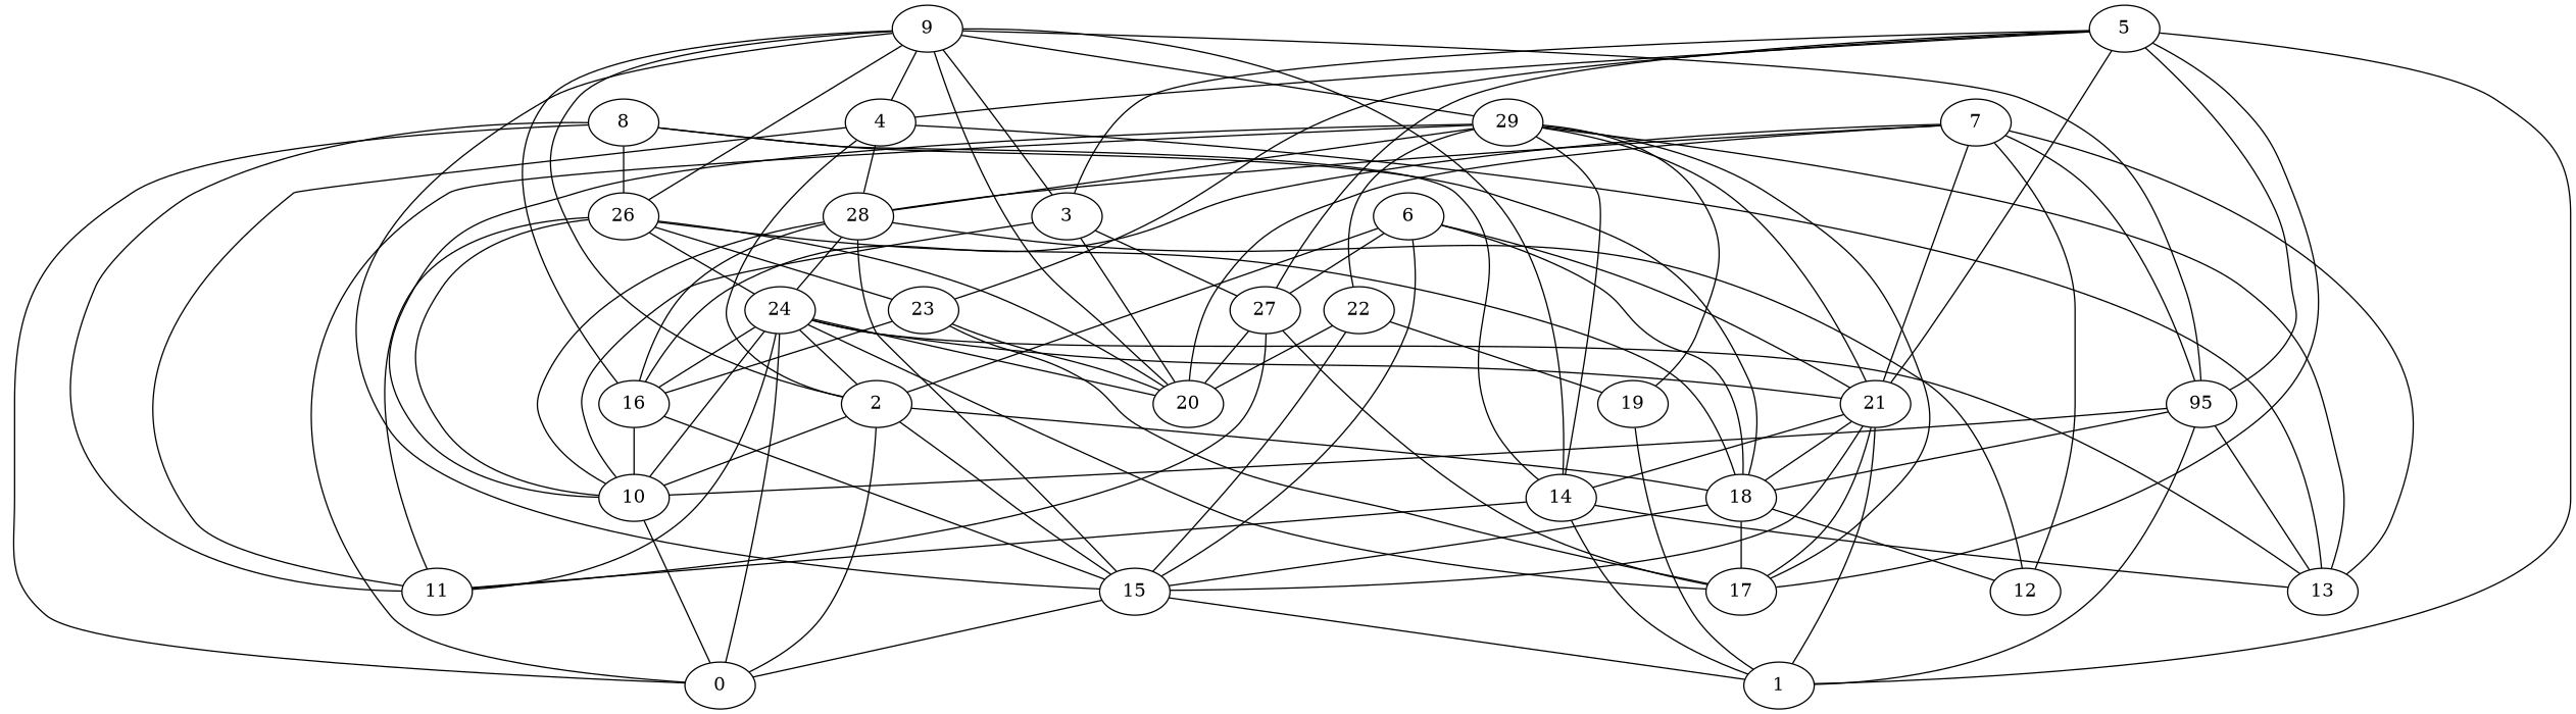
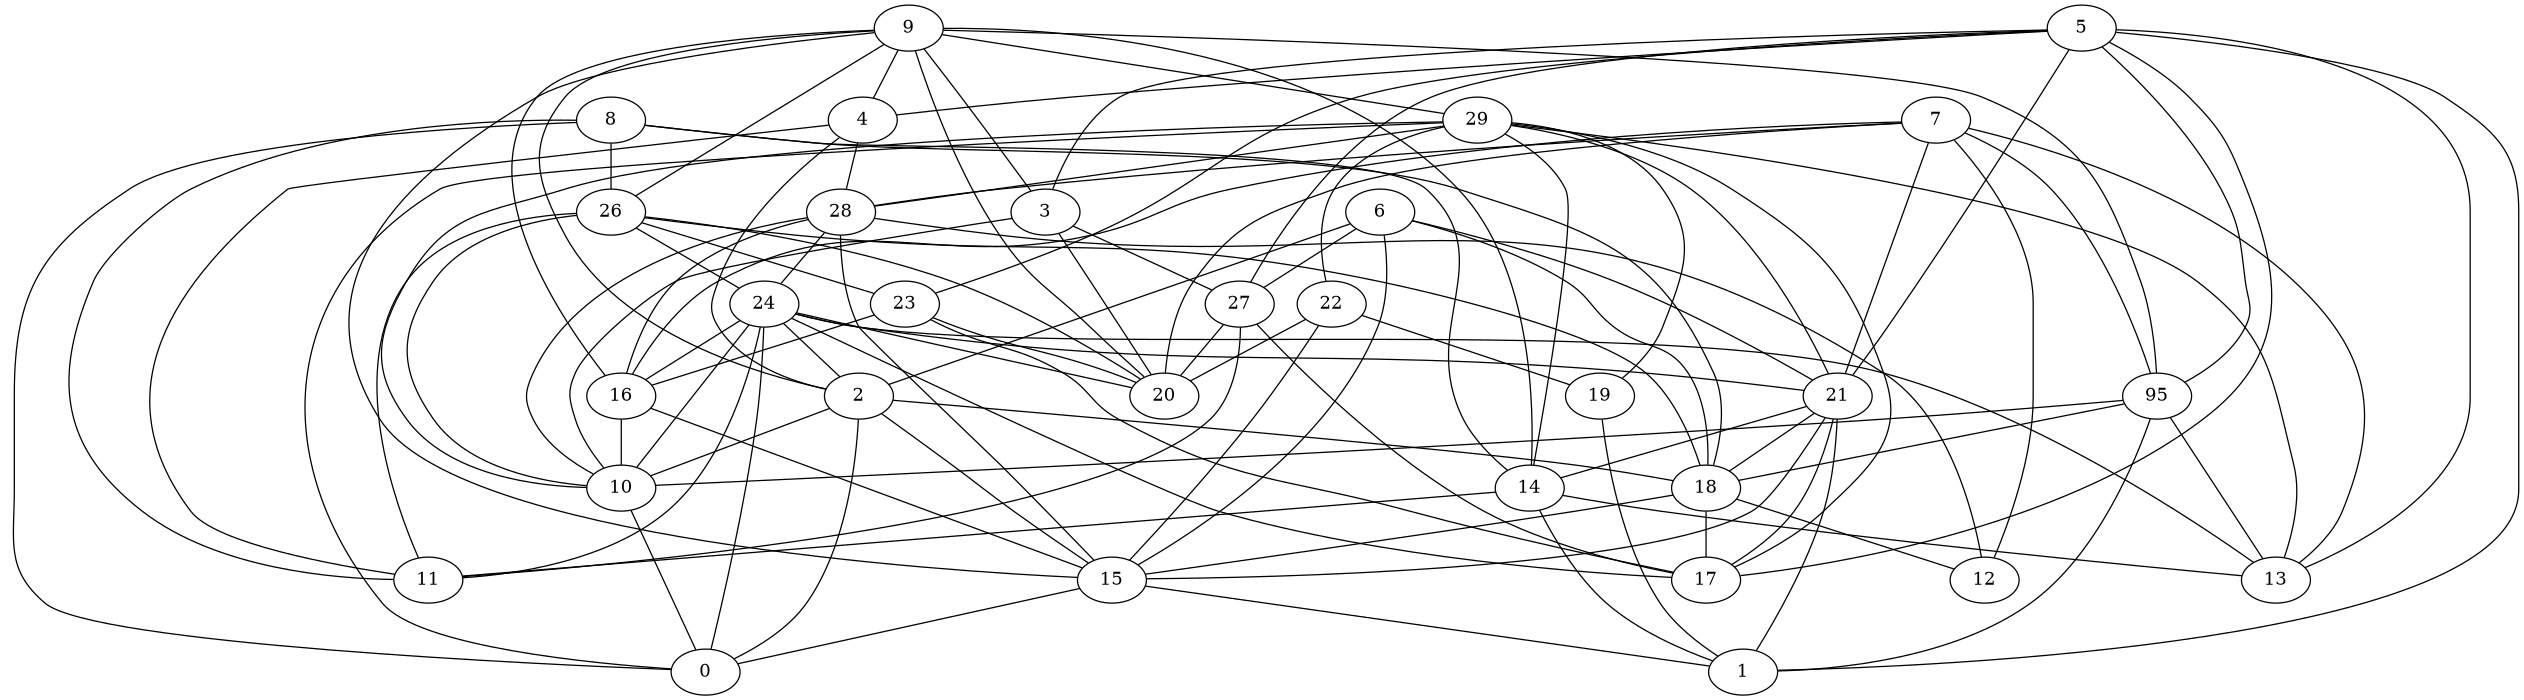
  digraph {
    edge [color=black dir=none]
    24
    20
    13
    17
    11
    21
    0
    16
    2
    10
    15
    14
    18
    1
    22
    19
    9
    4
    n19 [label=95]
    3
    29
    26
    28
    27
    6
    5
    23
    12
    7
    8
    subgraph sub_1 {
      24
      20
      13
      17
      11
      21
      0
      16
      2
      10
      15
      14
      18
      1
      22
      19
      9
      4
      n19
      3
      29
      26
      28
      27
      6
      5
      23
      12
      7
      8
    }
    24 -> 20
    24 -> 13
    24 -> 17
    24 -> 11
    24 -> 21
    24 -> 0
    24 -> 16
    24 -> 2
    24 -> 10
    21 -> 17
    21 -> 15
    21 -> 14
    21 -> 18
    21 -> 1
    16 -> 10
    16 -> 15
    2 -> 0
    2 -> 10
    2 -> 15
    2 -> 18
    10 -> 0
    15 -> 0
    15 -> 1
    14 -> 13
    14 -> 11
    14 -> 1
    18 -> 17
    18 -> 15
    18 -> 12
    22 -> 20
    22 -> 15
    22 -> 19
    19 -> 1
    9 -> 20
    9 -> 16
    9 -> 2
    9 -> 15
    9 -> 14
    9 -> 4
    9 -> n19
    9 -> 3
    9 -> 29
    9 -> 26
-   4 -> 13
+   5 -> 13
    4 -> 11
    4 -> 2
    4 -> 28
    n19 -> 13
    n19 -> 10
    n19 -> 18
    n19 -> 1
    3 -> 20
    3 -> 10
    3 -> 27
    29 -> 13
    29 -> 17
    29 -> 21
    29 -> 0
    29 -> 10
    29 -> 14
    29 -> 22
    29 -> 19
    29 -> 28
    26 -> 24
    26 -> 20
    26 -> 11
    26 -> 10
    26 -> 18
    26 -> 23
    28 -> 24
    28 -> 16
    28 -> 10
    28 -> 15
    28 -> 12
    27 -> 20
    27 -> 17
    27 -> 11
    6 -> 21
    6 -> 2
    6 -> 15
    6 -> 18
    6 -> 27
    5 -> 17
    5 -> 21
    5 -> 1
    5 -> 4
    5 -> n19
    5 -> 3
    5 -> 27
    5 -> 23
    23 -> 20
    23 -> 17
    23 -> 16
    7 -> 20
    7 -> 13
    7 -> 21
    7 -> 16
    7 -> n19
    7 -> 28
    7 -> 12
    8 -> 11
    8 -> 0
    8 -> 14
    8 -> 18
    8 -> 26
  }
